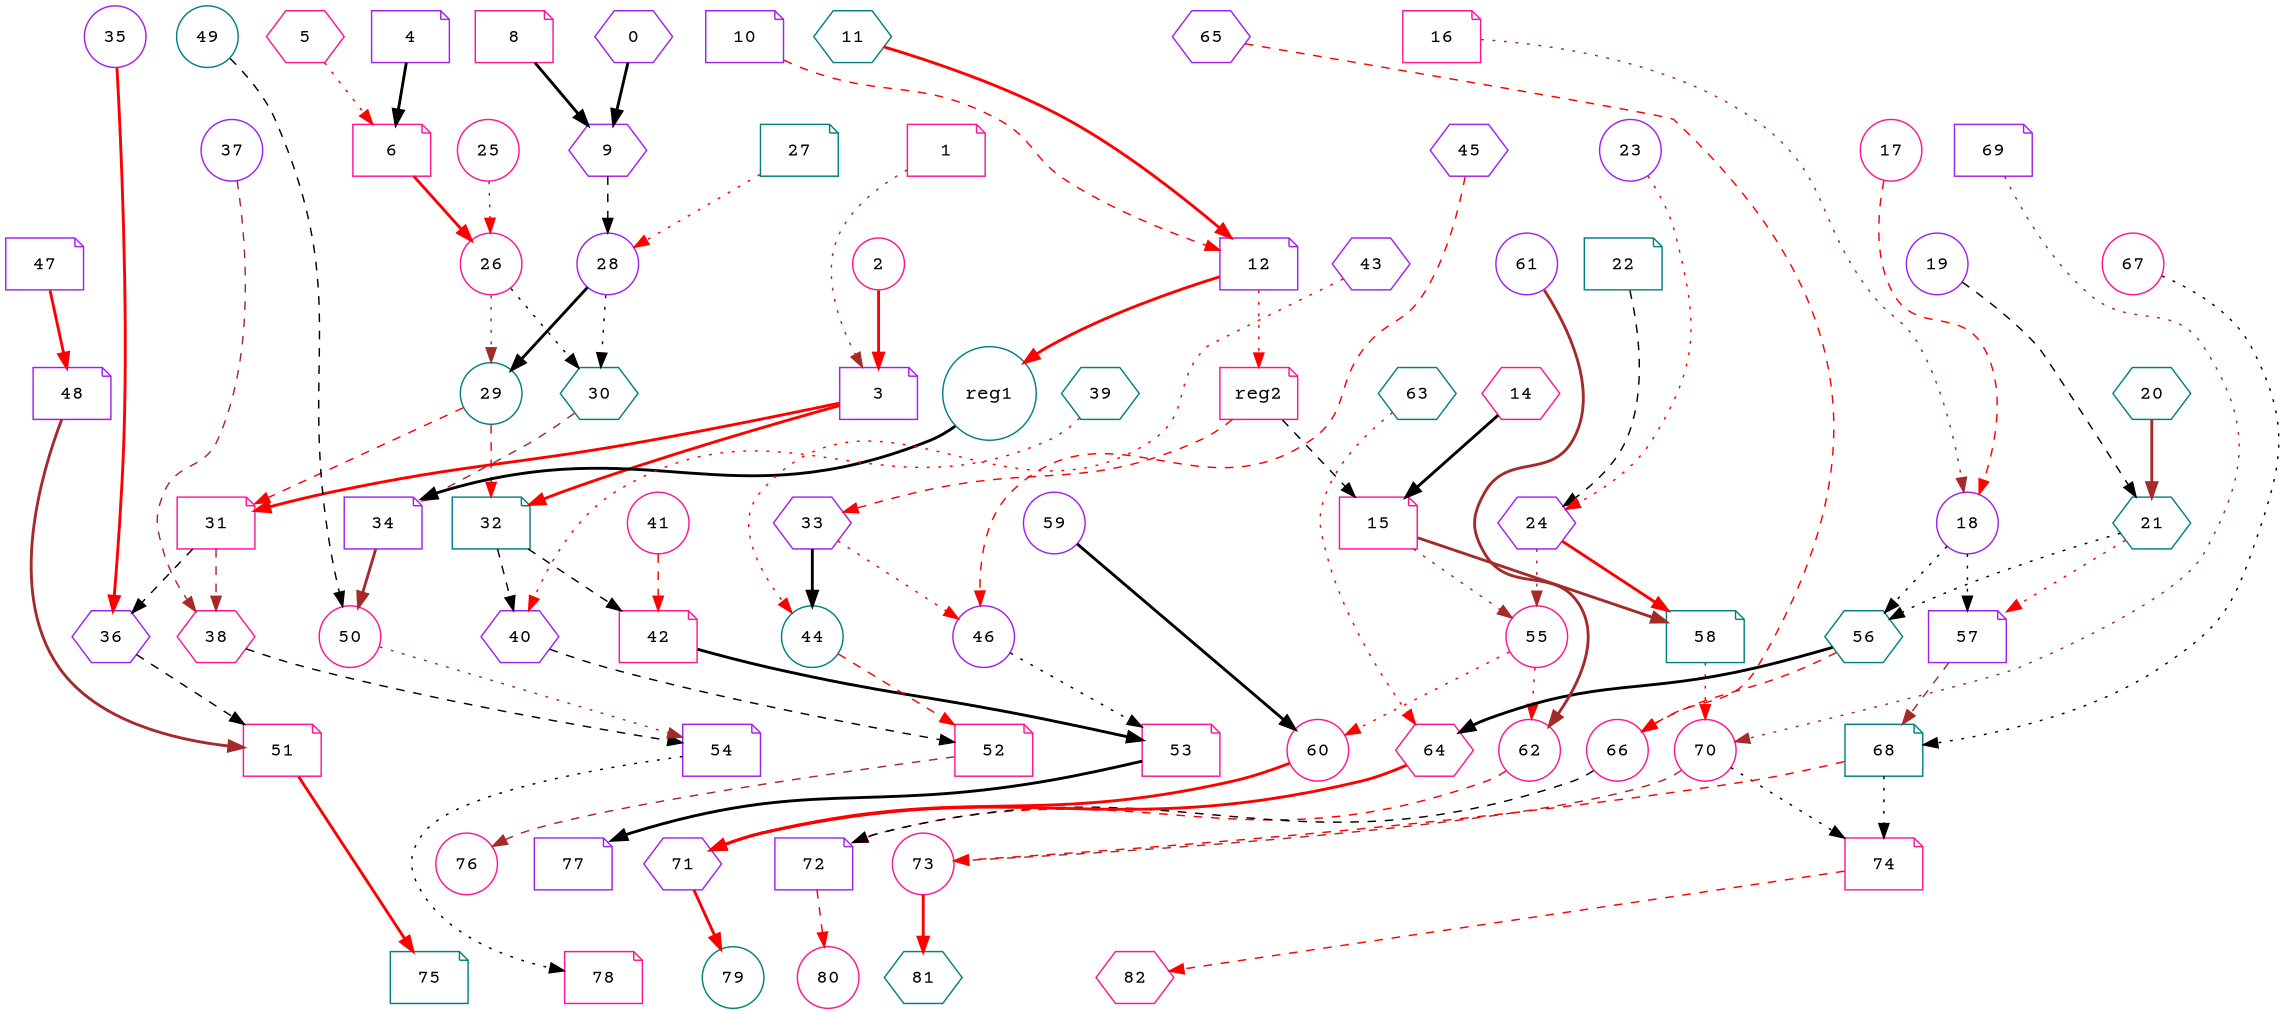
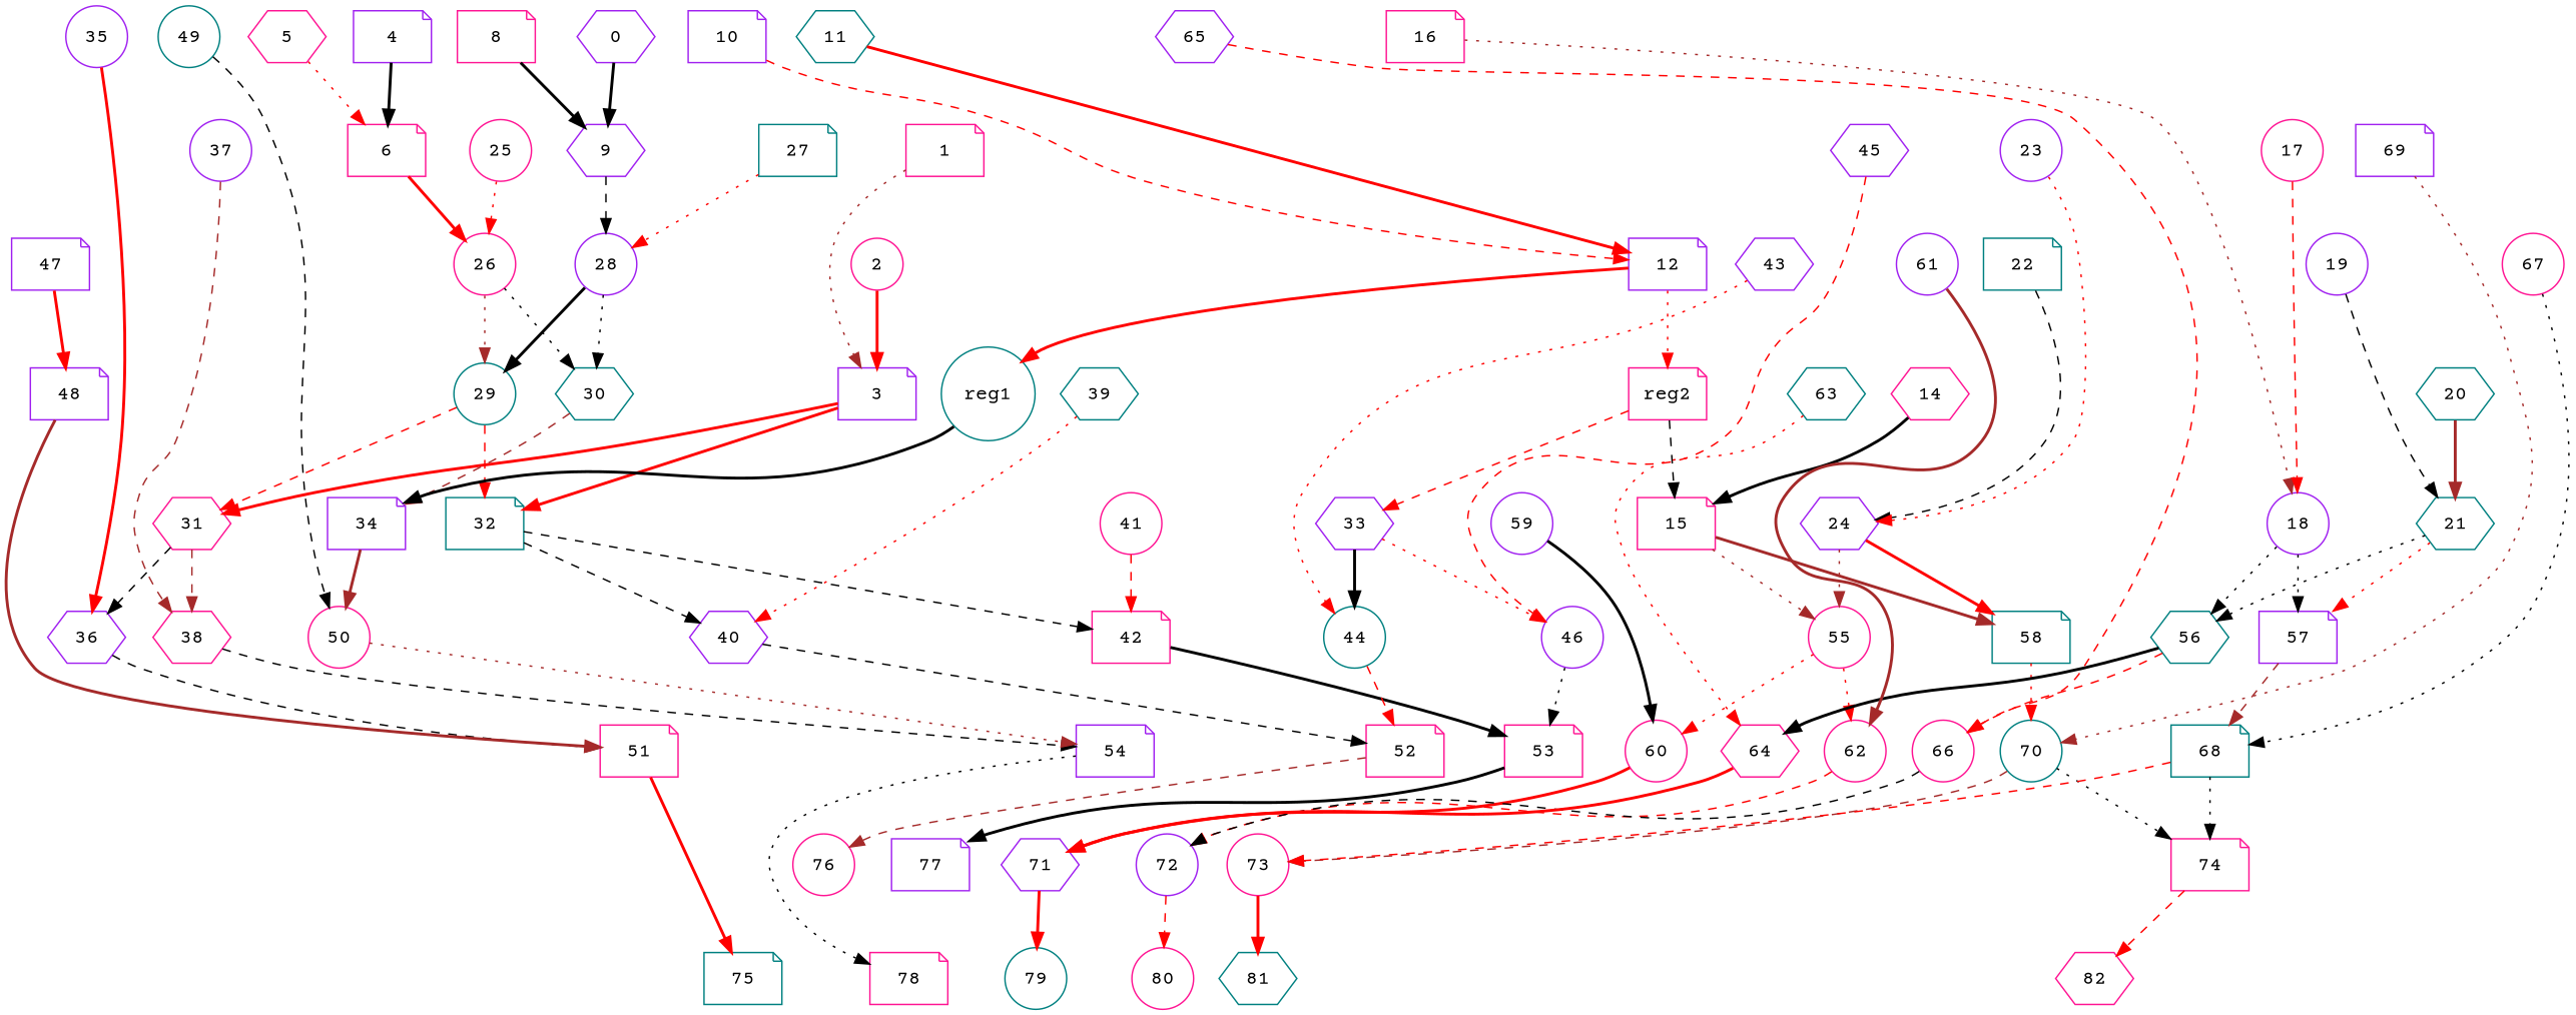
  digraph {
    fontname="Courier Prime"
    node [color=deeppink fontname="Courier Prime" shape=circle]
    edge [color=red fontname="Courier Prime" style=dashed weight=0]
    1 [shape=note]
    3 [color=purple shape=note]
-   31 [shape=note]
+   31 [shape=hexagon]
    32 [color=teal shape=note]
    36 [color=purple shape=hexagon]
    38 [shape=hexagon]
    40 [color=purple shape=hexagon]
    42 [shape=note]
    2
    51 [shape=note]
    54 [color=purple shape=note]
    52 [shape=note]
    53 [shape=note]
    4 [color=purple shape=note]
    6 [shape=note]
    26
    30 [color=teal shape=hexagon]
    29 [color=teal]
    5 [shape=hexagon]
    34 [color=purple shape=note]
    n21 [color=purple label=0 shape=hexagon]
    9 [color=purple shape=hexagon]
    28 [color=purple]
    8 [shape=note]
    10 [color=purple shape=note]
    12 [color=purple shape=note]
    reg1 [color=teal]
    reg2 [shape=note]
    15 [shape=note]
    33 [color=purple shape=hexagon]
    11 [color=teal shape=hexagon]
    50
    55
    58 [color=teal shape=note]
    44 [color=teal]
    46 [color=purple]
    14 [shape=hexagon]
    60
    62
-   70
+   70 [color=teal]
    71 [color=purple shape=hexagon]
-   72 [color=purple shape=note]
+   72 [color=purple]
    73
    74 [shape=note]
    16 [shape=note]
    18 [color=purple]
    57 [color=purple shape=note]
    56 [color=teal shape=hexagon]
    68 [color=teal shape=note]
    66
    64 [shape=hexagon]
    17
    21 [color=teal shape=hexagon]
    19 [color=purple]
    20 [color=teal shape=hexagon]
    22 [color=teal shape=note]
    24 [color=purple shape=hexagon]
    23 [color=purple]
    25
    27 [color=teal shape=note]
    48 [color=purple shape=note]
    75 [color=teal shape=note]
    78 [shape=note]
    76
    77 [color=purple shape=note]
    35 [color=purple]
    37 [color=purple]
    39 [color=teal shape=hexagon]
    41
    43 [color=purple shape=hexagon]
    45 [color=purple shape=hexagon]
    47 [color=purple shape=note]
    49 [color=teal]
    79 [color=teal]
    80
    81 [color=teal shape=hexagon]
    82 [shape=hexagon]
    59 [color=purple]
    61 [color=purple]
    63 [color=teal shape=hexagon]
    65 [color=purple shape=hexagon]
    67
    69 [color=purple shape=note]
    1 -> 3 [color=brown style=dotted]
    3 -> 31 [style=bold]
    3 -> 32 [style=bold]
    31 -> 36 [color=black]
    31 -> 38 [color=brown weight=2]
    32 -> 40 [color=black]
    32 -> 42 [color=black]
    36 -> 51 [color=black]
    38 -> 54 [color=black]
    40 -> 52 [color=black]
    42 -> 53 [color=black style=bold]
    2 -> 3 [style=bold weight=1]
    51 -> 75 [style=bold]
    54 -> 78 [color=black style=dotted]
    52 -> 76 [color=brown]
    53 -> 77 [color=black style=bold]
    4 -> 6 [color=black style=bold]
    6 -> 26 [style=bold]
    26 -> 30 [color=black style=dotted]
    26 -> 29 [color=brown style=dotted weight=1]
    30 -> 34 [color=brown]
    29 -> 31
    29 -> 32 [weight=2]
    5 -> 6 [style=dotted]
    34 -> 50 [color=brown style=bold]
    n21 -> 9 [color=black style=bold]
    9 -> 28 [color=black weight=1]
    28 -> 30 [color=black style=dotted]
    28 -> 29 [color=black style=bold]
    8 -> 9 [color=black style=bold]
    10 -> 12
    12 -> reg1 [style=bold]
    12 -> reg2 [style=dotted weight=2]
    reg1 -> 34 [color=black style=bold]
    reg2 -> 15 [color=black weight=1]
    reg2 -> 33
    15 -> 55 [color=brown style=dotted]
    15 -> 58 [color=brown style=bold]
    33 -> 44 [color=black style=bold weight=1]
    33 -> 46 [style=dotted]
    11 -> 12 [style=bold]
    50 -> 54 [color=brown style=dotted]
    55 -> 60 [style=dotted]
    55 -> 62 [style=dotted]
    58 -> 70 [style=dotted weight=5]
    44 -> 52
    46 -> 53 [color=black style=dotted]
    14 -> 15 [color=black style=bold weight=1]
    60 -> 71 [style=bold]
    62 -> 72
    70 -> 73 [color=brown]
    70 -> 74 [color=black style=dotted]
    71 -> 79 [style=bold]
    72 -> 80
    73 -> 81 [style=bold weight=2]
    74 -> 82
    16 -> 18 [color=brown style=dotted]
    18 -> 57 [color=black style=dotted weight=1]
    18 -> 56 [color=black style=dotted]
    57 -> 68 [color=brown]
    56 -> 66
    56 -> 64 [color=black style=bold weight=1]
    68 -> 73
    68 -> 74 [color=black style=dotted weight=1]
    66 -> 72 [color=black]
    64 -> 71 [style=bold]
    17 -> 18
    21 -> 57 [style=dotted]
    21 -> 56 [color=black style=dotted]
    19 -> 21 [color=black]
    20 -> 21 [color=brown style=bold weight=1]
    22 -> 24 [color=black]
    24 -> 55 [color=brown style=dotted weight=1]
    24 -> 58 [style=bold]
    23 -> 24 [style=dotted]
    25 -> 26 [style=dotted]
    27 -> 28 [style=dotted]
    48 -> 51 [color=brown style=bold]
    35 -> 36 [style=bold]
    37 -> 38 [color=brown]
    39 -> 40 [style=dotted]
    41 -> 42 [weight=1]
    43 -> 44 [style=dotted]
    45 -> 46
    47 -> 48 [style=bold]
    49 -> 50 [color=black]
    59 -> 60 [color=black style=bold]
    61 -> 62 [color=brown style=bold]
    63 -> 64 [style=dotted]
    65 -> 66
    67 -> 68 [color=black style=dotted]
    69 -> 70 [color=brown style=dotted]
  }
